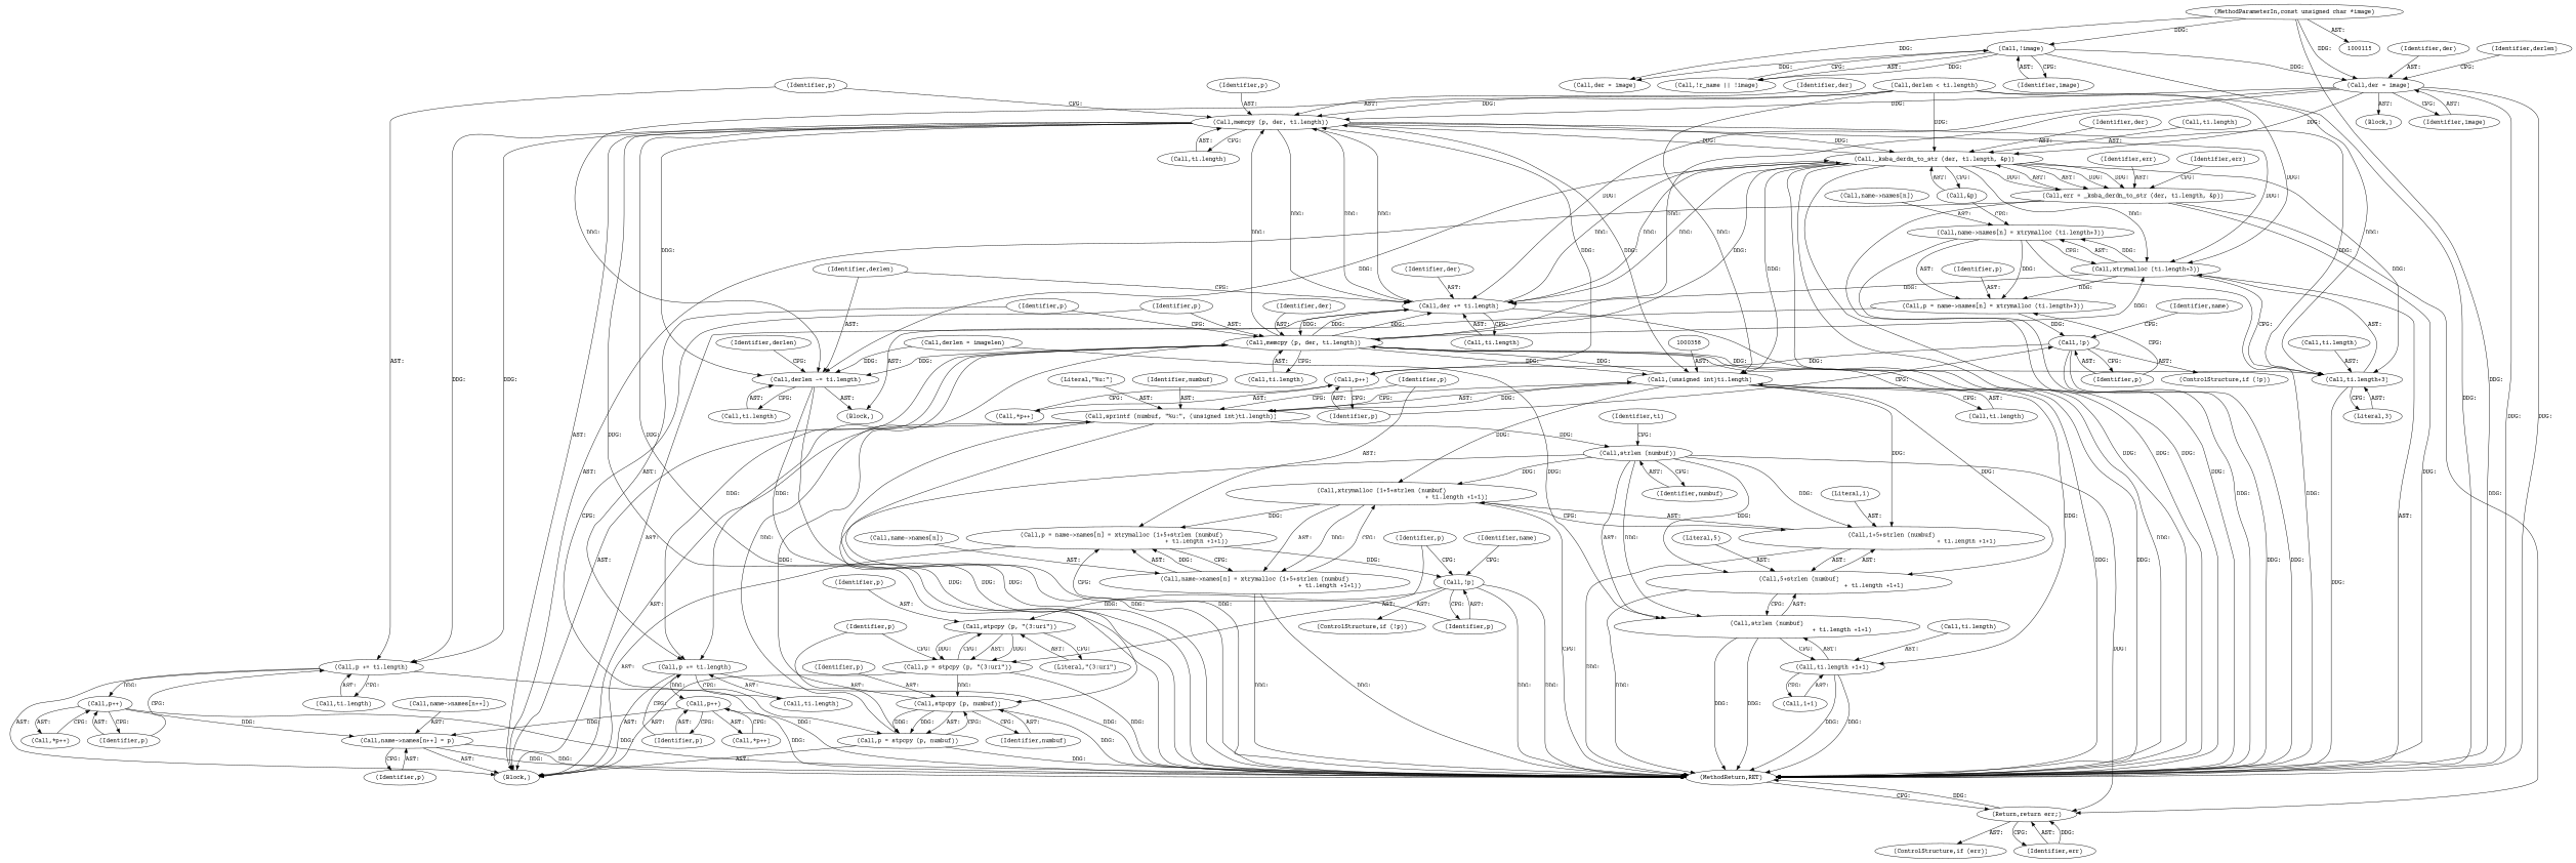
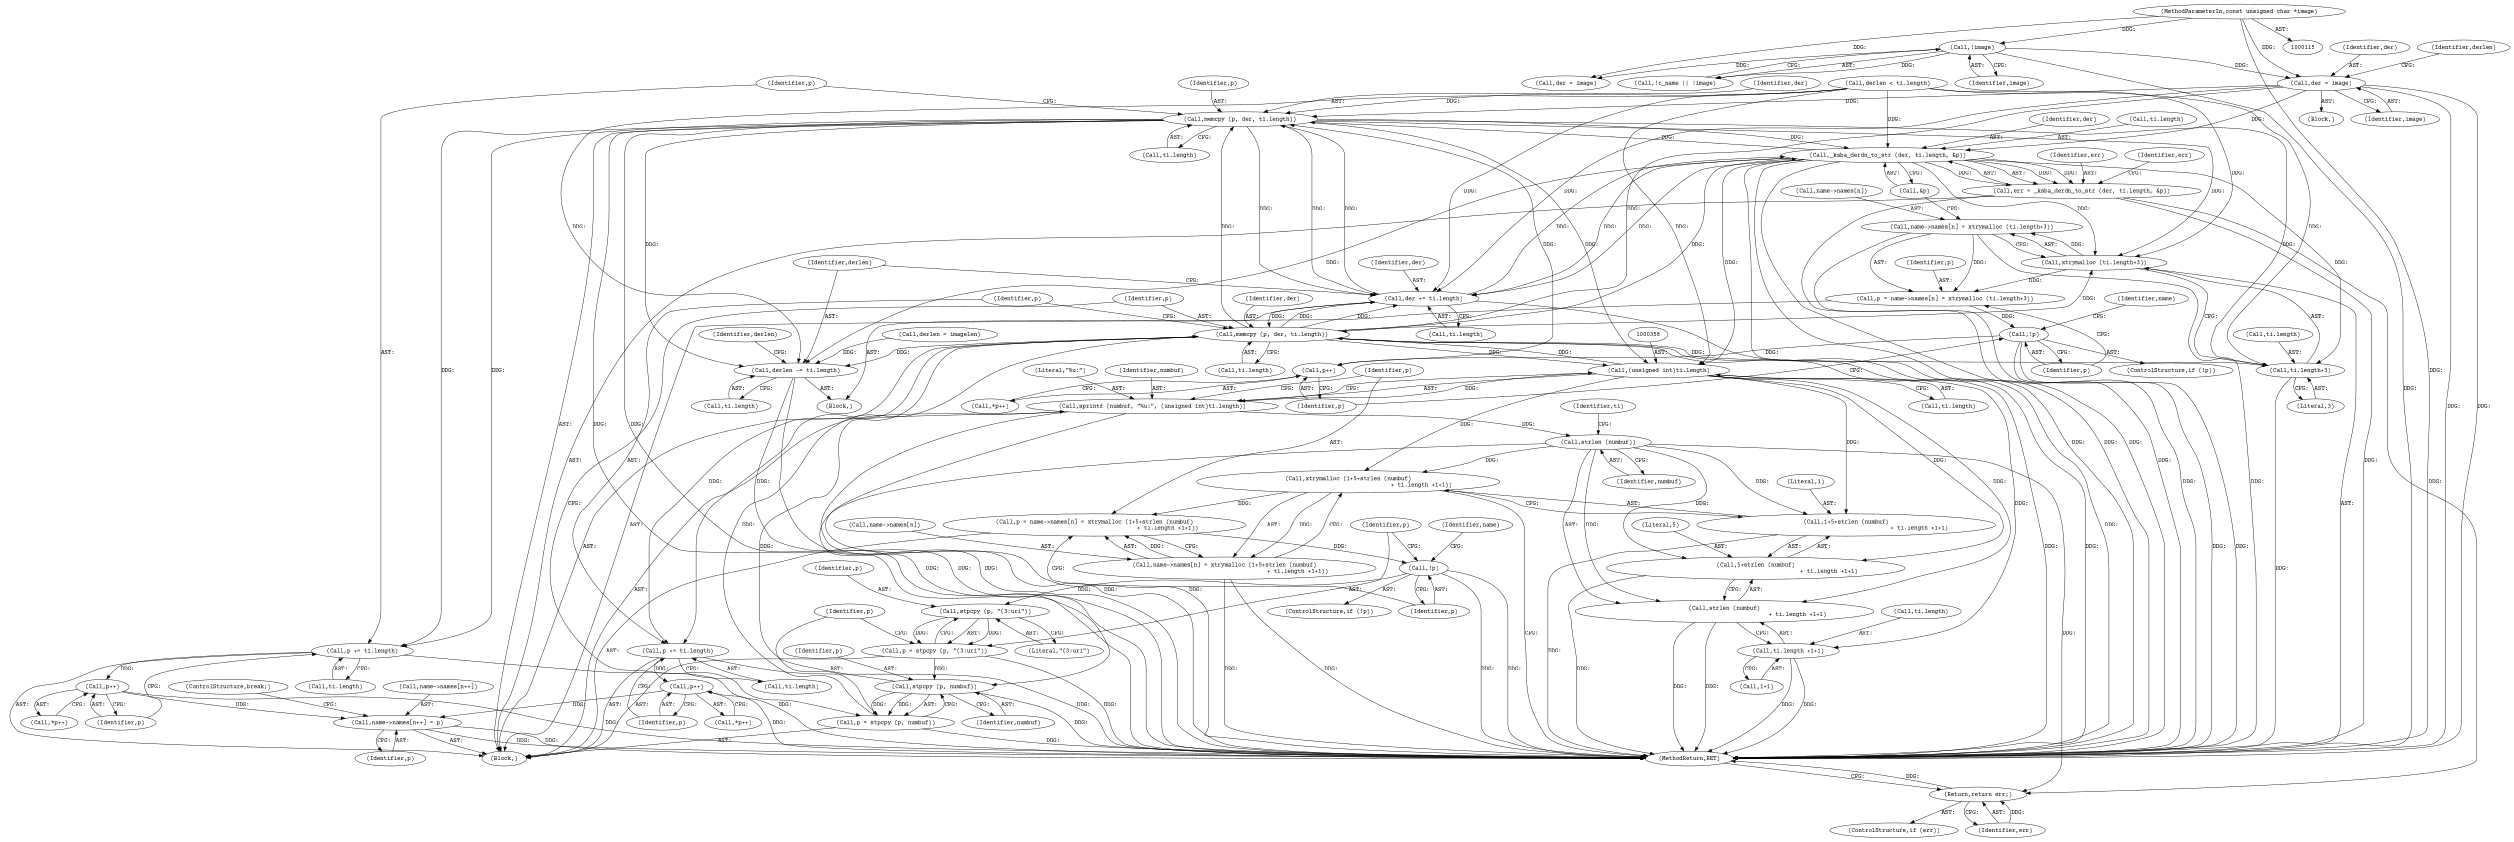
  digraph {
    fontname="Courier Prime"
    node [fontname="Courier Prime"]
    edge [fontname="Courier Prime"]
    n1 [label="(Call,der = image)"]
    n2 [label="(Call,memcpy (p, der, ti.length))"]
    n3 [label="(Call,_ksba_derdn_to_str (der, ti.length, &p))"]
    n4 [label="(Call,memcpy (p, der, ti.length))"]
    n5 [label="(Call,der += ti.length)"]
    n6 [label="(Identifier,image)"]
    n7 [label="(Block,)"]
    n8 [label="(MethodReturn,RET)"]
    n9 [label="(Call,xtrymalloc (ti.length+3))"]
    n10 [label="(Call,ti.length+3)"]
    n11 [label="(Call,p += ti.length)"]
    n12 [label="(Call,(unsigned int)ti.length)"]
    n13 [label="(Call,derlen -= ti.length)"]
    n14 [label="(Block,)"]
    n15 [label="(Call,ti.length)"]
    n16 [label="(Call,err = _ksba_derdn_to_str (der, ti.length, &p))"]
    n17 [label="(Call,&p)"]
    n18 [label="(Call,p += ti.length)"]
    n19 [label="(Call,ti.length)"]
    n20 [label="(Call,ti.length)"]
    n21 [label="(Block,)"]
    n22 [label="(Return,return err;)"]
    n23 [label="(MethodParameterIn,const unsigned char *image)"]
    n24 [label="(Call,!image)"]
    n25 [label="(Call,der = image)"]
    1000115
    n27 [label="(Identifier,image)"]
    n28 [label="(Call,!r_name || !image)"]
    n29 [label="(Call,p = name->names[n] = xtrymalloc (ti.length+3))"]
    n30 [label="(Call,name->names[n] = xtrymalloc (ti.length+3))"]
    n31 [label="(Literal,3)"]
    n32 [label="(Call,p++)"]
    n33 [label="(Call,ti.length)"]
    n34 [label="(Call,sprintf (numbuf, \"%u:\", (unsigned int)ti.length))"]
    n35 [label="(Call,xtrymalloc (1+5+strlen (numbuf)\n                                           + ti.length +1+1))"]
    n36 [label="(Call,1+5+strlen (numbuf)\n                                           + ti.length +1+1)"]
    n37 [label="(Call,5+strlen (numbuf)\n                                           + ti.length +1+1)"]
    n38 [label="(Call,strlen (numbuf)\n                                           + ti.length +1+1)"]
    n39 [label="(Call,ti.length +1+1)"]
    n40 [label="(Call,ti.length)"]
    n41 [label="(Call,ti.length)"]
    n42 [label="(Call,!p)"]
    n43 [label="(Call,p++)"]
    n44 [label="(Identifier,p)"]
    n45 [label="(ControlStructure,if (!p))"]
    n46 [label="(Identifier,p)"]
    n47 [label="(Call,*p++)"]
    n48 [label="(Call,name->names[n++] = p)"]
    n49 [label="(Identifier,p)"]
    n50 [label="(Call,*p++)"]
    n51 [label="(Identifier,p)"]
    n52 [label="(ControlStructure,if (err))"]
    n53 [label="(Identifier,err)"]
    n54 [label="(Call,strlen (numbuf))"]
    n55 [label="(Call,p = name->names[n] = xtrymalloc (1+5+strlen (numbuf)\n                                           + ti.length +1+1))"]
    n56 [label="(Call,name->names[n] = xtrymalloc (1+5+strlen (numbuf)\n                                           + ti.length +1+1))"]
    n57 [label="(Call,1+1)"]
    n58 [label="(Call,stpcpy (p, numbuf))"]
    n59 [label="(Identifier,numbuf)"]
    n60 [label="(Call,p = stpcpy (p, numbuf))"]
    n61 [label="(Identifier,numbuf)"]
    n62 [label="(Call,!p)"]
    n63 [label="(Call,stpcpy (p, \"(3:uri\"))"]
    n64 [label="(Identifier,p)"]
    n65 [label="(ControlStructure,if (!p))"]
    n66 [label="(Call,p = stpcpy (p, \"(3:uri\"))"]
    n67 [label="(Literal,\"(3:uri\")"]
    n68 [label="(Call,p++)"]
    n69 [label="(Call,ti.length)"]
    n70 [label="(Identifier,p)"]
    n71 [label="(Call,*p++)"]
    n72 [label="(Call,name->names[n++])"]
    n73 [label="(Identifier,der)"]
    n74 [label="(Identifier,derlen)"]
    n75 [label="(Call,derlen = imagelen)"]
    n76 [label="(Identifier,p)"]
    n77 [label="(Identifier,der)"]
    n78 [label="(Call,derlen < ti.length)"]
    n79 [label="(Identifier,p)"]
    n80 [label="(Identifier,p)"]
    n81 [label="(Identifier,numbuf)"]
    n82 [label="(Identifier,der)"]
    n83 [label="(Identifier,der)"]
    n84 [label="(Call,ti.length)"]
    n85 [label="(Literal,1)"]
    n86 [label="(Literal,\"%u:\")"]
    n87 [label="(Literal,5)"]
    n88 [label="(Identifier,err)"]
    n89 [label="(Identifier,p)"]
    n90 [label="(Call,name->names[n])"]
    n91 [label="(Identifier,p)"]
    n92 [label="(Call,ti.length)"]
    n93 [label="(Identifier,ti)"]
    n94 [label="(Call,name->names[n])"]
    n95 [label="(Identifier,p)"]
    n96 [label="(Identifier,der)"]
    n97 [label="(Identifier,p)"]
    n98 [label="(Identifier,err)"]
    n99 [label="(Identifier,derlen)"]
    n100 [label="(Call,ti.length)"]
+   n101 [label="(ControlStructure,break;)"]
    n102 [label="(Identifier,p)"]
    n103 [label="(Identifier,name)"]
    n104 [label="(Identifier,p)"]
    n105 [label="(Identifier,name)"]
    n106 [label="(Identifier,derlen)"]
    n107 [label="(Identifier,p)"]
    1000358
    n1 -> n2 [label="DDG: "]
    n1 -> n3 [label="DDG: "]
    n1 -> n4 [label="DDG: "]
    n1 -> n5 [label="DDG: "]
    n1 -> n6 [label="CFG: "]
    n1 -> n7 [label="AST: "]
    n1 -> n8 [label="DDG: "]
    n1 -> n8 [label="DDG: "]
    n2 -> n3 [label="DDG: "]
    n2 -> n5 [label="DDG: "]
    n2 -> n5 [label="DDG: "]
    n2 -> n8 [label="DDG: "]
    n2 -> n8 [label="DDG: "]
    n2 -> n9 [label="DDG: "]
    n2 -> n10 [label="DDG: "]
    n2 -> n11 [label="DDG: "]
    n2 -> n11 [label="DDG: "]
    n2 -> n12 [label="DDG: "]
    n2 -> n13 [label="DDG: "]
    n2 -> n14 [label="AST: "]
    n2 -> n15 [label="CFG: "]
    n3 -> n2 [label="DDG: "]
    n3 -> n5 [label="DDG: "]
    n3 -> n5 [label="DDG: "]
    n3 -> n8 [label="DDG: "]
    n3 -> n8 [label="DDG: "]
    n3 -> n8 [label="DDG: "]
    n3 -> n9 [label="DDG: "]
    n3 -> n10 [label="DDG: "]
    n3 -> n12 [label="DDG: "]
    n3 -> n13 [label="DDG: "]
    n3 -> n16 [label="AST: "]
    n3 -> n16 [label="DDG: "]
    n3 -> n16 [label="DDG: "]
    n3 -> n16 [label="DDG: "]
    n3 -> n17 [label="CFG: "]
    n4 -> n2 [label="DDG: "]
    n4 -> n3 [label="DDG: "]
    n4 -> n5 [label="DDG: "]
    n4 -> n5 [label="DDG: "]
    n4 -> n8 [label="DDG: "]
    n4 -> n8 [label="DDG: "]
    n4 -> n9 [label="DDG: "]
    n4 -> n10 [label="DDG: "]
    n4 -> n12 [label="DDG: "]
    n4 -> n13 [label="DDG: "]
    n4 -> n14 [label="AST: "]
    n4 -> n18 [label="DDG: "]
    n4 -> n18 [label="DDG: "]
    n4 -> n19 [label="CFG: "]
    n5 -> n2 [label="DDG: "]
    n5 -> n3 [label="DDG: "]
    n5 -> n4 [label="DDG: "]
    n5 -> n8 [label="DDG: "]
    n5 -> n20 [label="CFG: "]
    n5 -> n21 [label="AST: "]
    n6 -> n1 [label="AST: "]
    n8 -> n22 [label="CFG: "]
    n9 -> n8 [label="AST: "]
    n9 -> n10 [label="CFG: "]
    n9 -> n29 [label="DDG: "]
    n9 -> n30 [label="AST: "]
    n9 -> n30 [label="DDG: "]
    n10 -> n8 [label="DDG: "]
    n10 -> n9 [label="AST: "]
    n10 -> n31 [label="CFG: "]
    n11 -> n8 [label="DDG: "]
    n11 -> n14 [label="AST: "]
    n11 -> n32 [label="DDG: "]
    n11 -> n33 [label="CFG: "]
    n12 -> n4 [label="DDG: "]
    n12 -> n34 [label="AST: "]
    n12 -> n34 [label="DDG: "]
    n12 -> n35 [label="DDG: "]
    n12 -> n36 [label="DDG: "]
    n12 -> n37 [label="DDG: "]
-   n75 -> n38 [label="DDG: "]
+   n12 -> n38 [label="DDG: "]
    n12 -> n39 [label="DDG: "]
    n12 -> n40 [label="CFG: "]
    n13 -> n8 [label="DDG: "]
    n13 -> n8 [label="DDG: "]
    n13 -> n21 [label="AST: "]
    n13 -> n41 [label="CFG: "]
    n15 -> n2 [label="AST: "]
    n16 -> n3 [label="AST: "]
    n16 -> n8 [label="DDG: "]
    n16 -> n8 [label="DDG: "]
    n16 -> n14 [label="AST: "]
    n16 -> n22 [label="DDG: "]
    n17 -> n3 [label="AST: "]
    n17 -> n30 [label="CFG: "]
    n18 -> n8 [label="DDG: "]
    n18 -> n14 [label="AST: "]
    n18 -> n68 [label="DDG: "]
    n18 -> n69 [label="CFG: "]
    n19 -> n4 [label="AST: "]
    n20 -> n5 [label="AST: "]
    n22 -> n8 [label="DDG: "]
    n22 -> n52 [label="AST: "]
    n22 -> n53 [label="CFG: "]
    n23 -> n1 [label="DDG: "]
    n23 -> n8 [label="DDG: "]
    n23 -> n24 [label="DDG: "]
    n23 -> n25 [label="DDG: "]
    n23 -> 1000115 [label="AST: "]
    n24 -> n1 [label="DDG: "]
    n24 -> n8 [label="DDG: "]
    n24 -> n25 [label="DDG: "]
    n24 -> n27 [label="CFG: "]
    n24 -> n28 [label="AST: "]
    n24 -> n28 [label="DDG: "]
    n27 -> n24 [label="AST: "]
    n28 -> n24 [label="CFG: "]
    n29 -> n14 [label="AST: "]
    n29 -> n42 [label="DDG: "]
    n30 -> n8 [label="DDG: "]
    n30 -> n8 [label="DDG: "]
    n30 -> n9 [label="CFG: "]
    n30 -> n29 [label="AST: "]
    n30 -> n29 [label="DDG: "]
    n31 -> n10 [label="AST: "]
    n32 -> n8 [label="DDG: "]
    n32 -> n48 [label="DDG: "]
    n32 -> n49 [label="CFG: "]
    n32 -> n50 [label="AST: "]
    n33 -> n11 [label="AST: "]
    n34 -> n8 [label="DDG: "]
    n34 -> n8 [label="DDG: "]
    n34 -> n12 [label="CFG: "]
    n34 -> n14 [label="AST: "]
    n34 -> n54 [label="DDG: "]
    n35 -> n8 [label="CFG: "]
    n35 -> n36 [label="CFG: "]
    n35 -> n55 [label="DDG: "]
    n35 -> n56 [label="AST: "]
    n35 -> n56 [label="DDG: "]
    n36 -> n8 [label="DDG: "]
    n36 -> n35 [label="AST: "]
    n36 -> n37 [label="AST: "]
    n37 -> n8 [label="DDG: "]
    n37 -> n36 [label="AST: "]
    n37 -> n38 [label="CFG: "]
    n38 -> n8 [label="DDG: "]
    n38 -> n8 [label="DDG: "]
    n38 -> n37 [label="AST: "]
    n38 -> n39 [label="CFG: "]
    n39 -> n8 [label="DDG: "]
    n39 -> n8 [label="DDG: "]
    n39 -> n38 [label="AST: "]
    n39 -> n57 [label="CFG: "]
    n40 -> n12 [label="AST: "]
    n41 -> n13 [label="AST: "]
    n42 -> n8 [label="DDG: "]
    n42 -> n8 [label="DDG: "]
    n42 -> n43 [label="DDG: "]
    n42 -> n44 [label="CFG: "]
    n42 -> n45 [label="AST: "]
    n43 -> n2 [label="DDG: "]
    n43 -> n46 [label="CFG: "]
    n43 -> n47 [label="AST: "]
    n44 -> n29 [label="CFG: "]
    n44 -> n42 [label="AST: "]
    n46 -> n42 [label="CFG: "]
    n46 -> n43 [label="AST: "]
    n47 -> n43 [label="CFG: "]
    n48 -> n8 [label="DDG: "]
    n48 -> n8 [label="DDG: "]
    n48 -> n14 [label="AST: "]
    n48 -> n51 [label="CFG: "]
    n49 -> n11 [label="CFG: "]
    n49 -> n32 [label="AST: "]
    n50 -> n32 [label="CFG: "]
    n51 -> n48 [label="AST: "]
    n53 -> n22 [label="AST: "]
    n53 -> n22 [label="DDG: "]
    n54 -> n22 [label="DDG: "]
    n54 -> n35 [label="DDG: "]
    n54 -> n36 [label="DDG: "]
    n54 -> n37 [label="DDG: "]
    n54 -> n38 [label="AST: "]
    n54 -> n38 [label="DDG: "]
    n54 -> n58 [label="DDG: "]
    n54 -> n59 [label="CFG: "]
    n55 -> n14 [label="AST: "]
    n55 -> n56 [label="CFG: "]
    n55 -> n62 [label="DDG: "]
    n56 -> n8 [label="DDG: "]
    n56 -> n8 [label="DDG: "]
    n56 -> n35 [label="CFG: "]
    n56 -> n55 [label="AST: "]
    n56 -> n55 [label="DDG: "]
    n57 -> n39 [label="AST: "]
    n58 -> n8 [label="DDG: "]
    n58 -> n34 [label="DDG: "]
    n58 -> n60 [label="AST: "]
    n58 -> n60 [label="DDG: "]
    n58 -> n60 [label="DDG: "]
    n58 -> n61 [label="CFG: "]
    n59 -> n54 [label="AST: "]
    n60 -> n4 [label="DDG: "]
    n60 -> n8 [label="DDG: "]
    n60 -> n14 [label="AST: "]
    n60 -> n58 [label="CFG: "]
    n61 -> n58 [label="AST: "]
    n62 -> n8 [label="DDG: "]
    n62 -> n8 [label="DDG: "]
    n62 -> n63 [label="DDG: "]
    n62 -> n64 [label="CFG: "]
    n62 -> n65 [label="AST: "]
    n63 -> n66 [label="AST: "]
    n63 -> n66 [label="DDG: "]
    n63 -> n66 [label="DDG: "]
    n63 -> n67 [label="CFG: "]
    n64 -> n55 [label="CFG: "]
    n64 -> n62 [label="AST: "]
    n66 -> n8 [label="DDG: "]
    n66 -> n14 [label="AST: "]
    n66 -> n58 [label="DDG: "]
    n66 -> n63 [label="CFG: "]
    n67 -> n63 [label="AST: "]
    n68 -> n8 [label="DDG: "]
    n68 -> n48 [label="DDG: "]
    n68 -> n70 [label="CFG: "]
    n68 -> n71 [label="AST: "]
    n69 -> n18 [label="AST: "]
    n70 -> n18 [label="CFG: "]
    n70 -> n68 [label="AST: "]
    n71 -> n68 [label="CFG: "]
    n72 -> n48 [label="AST: "]
    n73 -> n5 [label="AST: "]
    n74 -> n5 [label="CFG: "]
    n74 -> n13 [label="AST: "]
    n75 -> n13 [label="DDG: "]
    n76 -> n2 [label="CFG: "]
    n76 -> n11 [label="AST: "]
    n77 -> n3 [label="AST: "]
    n78 -> n2 [label="DDG: "]
    n78 -> n3 [label="DDG: "]
-   n9 -> n5 [label="DDG: "]
+   n78 -> n5 [label="DDG: "]
    n78 -> n9 [label="DDG: "]
    n78 -> n10 [label="DDG: "]
    n78 -> n12 [label="DDG: "]
    n78 -> n13 [label="DDG: "]
    n79 -> n29 [label="AST: "]
    n80 -> n63 [label="AST: "]
    n81 -> n34 [label="AST: "]
    n82 -> n4 [label="AST: "]
    n83 -> n2 [label="AST: "]
    n84 -> n10 [label="AST: "]
    n85 -> n36 [label="AST: "]
    n86 -> n34 [label="AST: "]
    n87 -> n37 [label="AST: "]
    n88 -> n16 [label="AST: "]
    n89 -> n4 [label="CFG: "]
    n89 -> n18 [label="AST: "]
    n90 -> n30 [label="AST: "]
    n91 -> n34 [label="CFG: "]
    n91 -> n55 [label="AST: "]
    n92 -> n3 [label="AST: "]
    n93 -> n54 [label="CFG: "]
    n94 -> n56 [label="AST: "]
    n95 -> n2 [label="AST: "]
    n96 -> n1 [label="AST: "]
    n97 -> n4 [label="AST: "]
    n97 -> n60 [label="CFG: "]
    n98 -> n16 [label="CFG: "]
    n99 -> n13 [label="CFG: "]
    n100 -> n39 [label="AST: "]
+   n101 -> n48 [label="CFG: "]
    n102 -> n58 [label="AST: "]
    n103 -> n42 [label="CFG: "]
    n104 -> n62 [label="CFG: "]
    n104 -> n66 [label="AST: "]
    n105 -> n62 [label="CFG: "]
    n106 -> n1 [label="CFG: "]
    n107 -> n60 [label="AST: "]
    n107 -> n66 [label="CFG: "]
    1000358 -> n12 [label="AST: "]
  }
